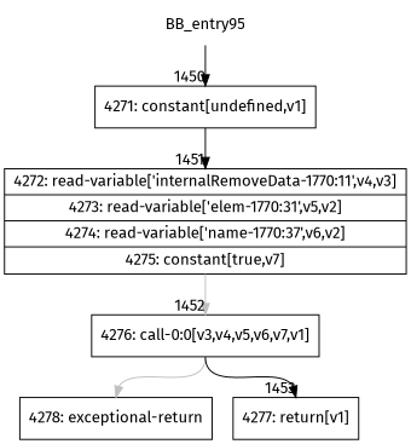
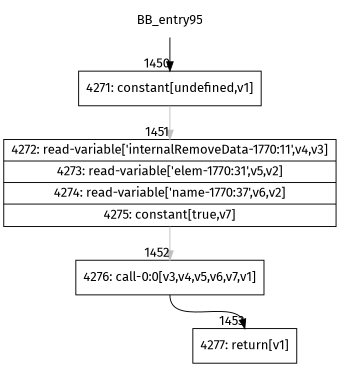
  digraph {
    fontname="Fira Sans"
    rankdir=TD
    node [fontname="Fira Sans" shape=record]
    edge [fontname="Fira Sans" headport=n tailport=s]
    n1 [label=BB_entry95 shape=none]
    n2 [label="{4271: constant[undefined,v1]}"]
    n3 [label="{4272: read-variable['internalRemoveData-1770:11',v4,v3]|4273: read-variable['elem-1770:31',v5,v2]|4274: read-variable['name-1770:37',v6,v2]|4275: constant[true,v7]}"]
    n4 [label="{4276: call-0:0[v3,v4,v5,v6,v7,v1]}"]
-   n5 [label="{4278: exceptional-return}"]
    n6 [label="{4277: return[v1]}"]
    n1 -> n2 [headlabel="    1450"]
-   n2 -> n3 [headlabel="      1451"]
+   n2 -> n3 [headlabel="      1451" color=gray]
    n3 -> n4 [color=gray headlabel="      1452"]
-   n4 -> n5 [color=gray]
    n4 -> n6 [headlabel="      1453"]
  }
